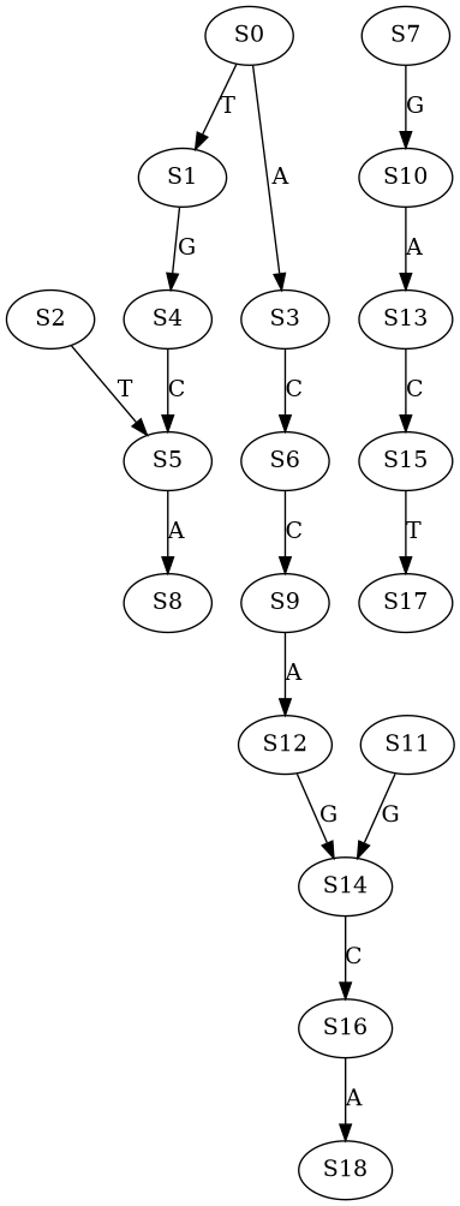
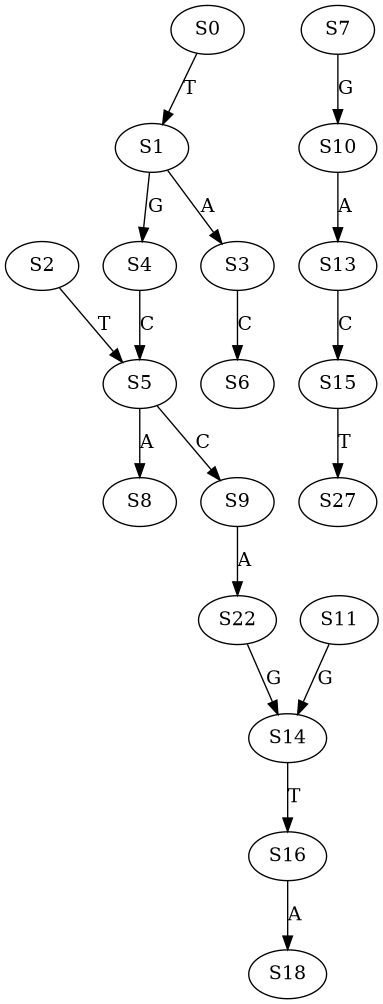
  strict digraph {
    S0
    S1
    S3
    S4
    S2
    S5
    S6
    S8
    S9
    S7
    S10
-   S12
+   S12 [label=S22]
    S13
    S11
    S14
    S15
    S16
-   S17
+   S17 [label=S27]
    S18
    S0 -> S1 [label=T]
-   S0 -> S3 [label=A]
+   S1 -> S3 [label=A]
    S1 -> S4 [label=G]
    S3 -> S6 [label=C]
    S4 -> S5 [label=C]
    S2 -> S5 [label=T]
    S5 -> S8 [label=A]
-   S6 -> S9 [label=C]
+   S5 -> S9 [label=C]
    S9 -> S12 [label=A]
    S7 -> S10 [label=G]
    S10 -> S13 [label=A]
    S12 -> S14 [label=G]
    S13 -> S15 [label=C]
    S11 -> S14 [label=G]
-   S14 -> S16 [label=C]
+   S14 -> S16 [label=T]
    S15 -> S17 [label=T]
    S16 -> S18 [label=A]
  }
